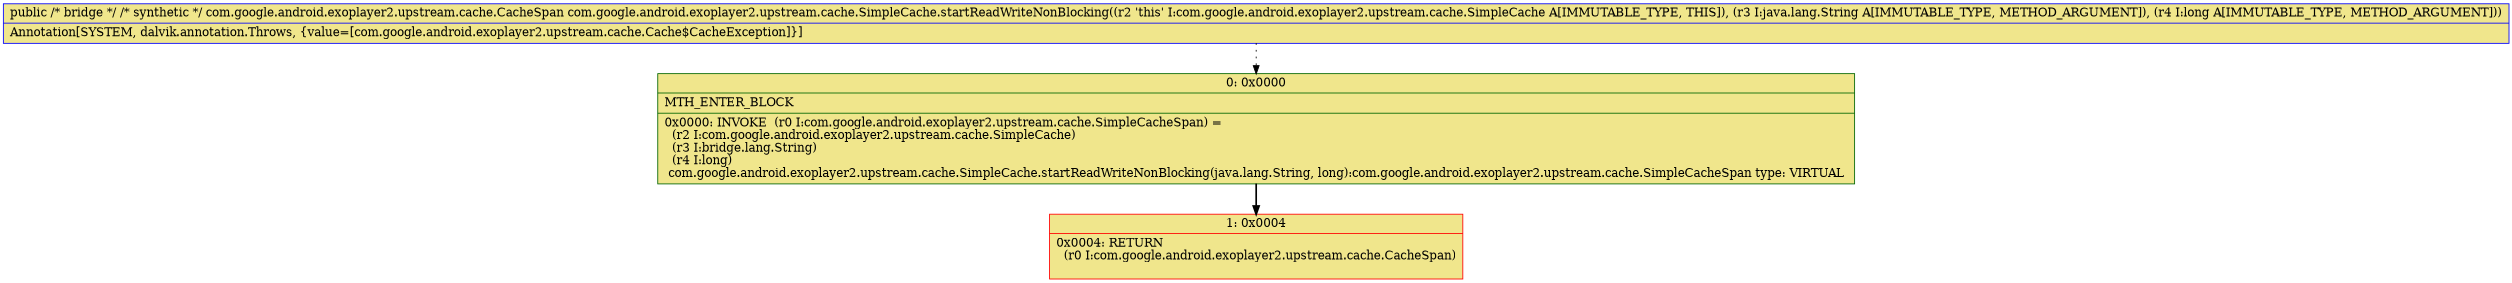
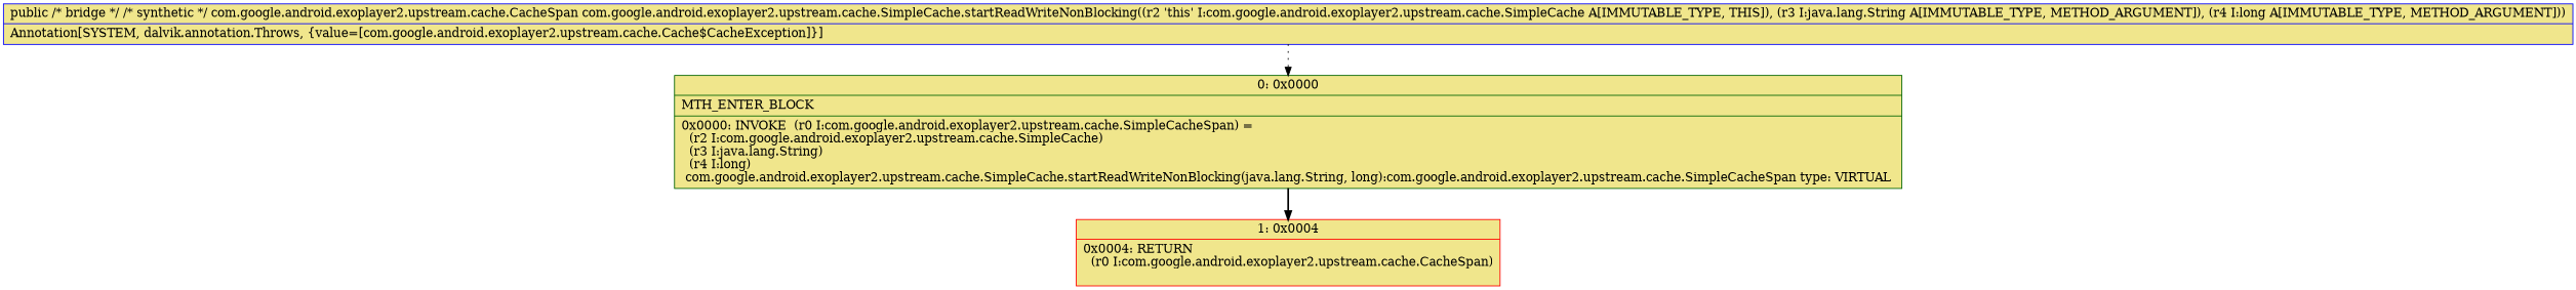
  digraph {
    node [shape=record style=filled fillcolor=khaki]
-   n1 [label="{0\:\ 0x0000|MTH_ENTER_BLOCK\l|0x0000: INVOKE  (r0 I:com.google.android.exoplayer2.upstream.cache.SimpleCacheSpan) = \l  (r2 I:com.google.android.exoplayer2.upstream.cache.SimpleCache)\l  (r3 I:bridge.lang.String)\l  (r4 I:long)\l com.google.android.exoplayer2.upstream.cache.SimpleCache.startReadWriteNonBlocking(java.lang.String, long):com.google.android.exoplayer2.upstream.cache.SimpleCacheSpan type: VIRTUAL \l}" color=darkgreen]
+   n1 [label="{0\:\ 0x0000|MTH_ENTER_BLOCK\l|0x0000: INVOKE  (r0 I:com.google.android.exoplayer2.upstream.cache.SimpleCacheSpan) = \l  (r2 I:com.google.android.exoplayer2.upstream.cache.SimpleCache)\l  (r3 I:java.lang.String)\l  (r4 I:long)\l com.google.android.exoplayer2.upstream.cache.SimpleCache.startReadWriteNonBlocking(java.lang.String, long):com.google.android.exoplayer2.upstream.cache.SimpleCacheSpan type: VIRTUAL \l}" color=darkgreen]
    n2 [label="{1\:\ 0x0004|0x0004: RETURN  \l  (r0 I:com.google.android.exoplayer2.upstream.cache.CacheSpan)\l \l}" color=red]
    n3 [label="{public \/* bridge *\/ \/* synthetic *\/ com.google.android.exoplayer2.upstream.cache.CacheSpan com.google.android.exoplayer2.upstream.cache.SimpleCache.startReadWriteNonBlocking((r2 'this' I:com.google.android.exoplayer2.upstream.cache.SimpleCache A[IMMUTABLE_TYPE, THIS]), (r3 I:java.lang.String A[IMMUTABLE_TYPE, METHOD_ARGUMENT]), (r4 I:long A[IMMUTABLE_TYPE, METHOD_ARGUMENT]))  | Annotation[SYSTEM, dalvik.annotation.Throws, \{value=[com.google.android.exoplayer2.upstream.cache.Cache$CacheException]\}]\l}" color=blue]
    n1 -> n2 [style=bold]
    n3 -> n1 [style=dotted]
  }
